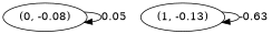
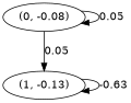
  digraph {
    n1 [label="(0, -0.08)"]
    n2 [label="(1, -0.13)"]
    n1 -> n1 [label=0.05]
+   n1 -> n2 [label=0.05]
    n2 -> n2 [label=-0.63]
  }
